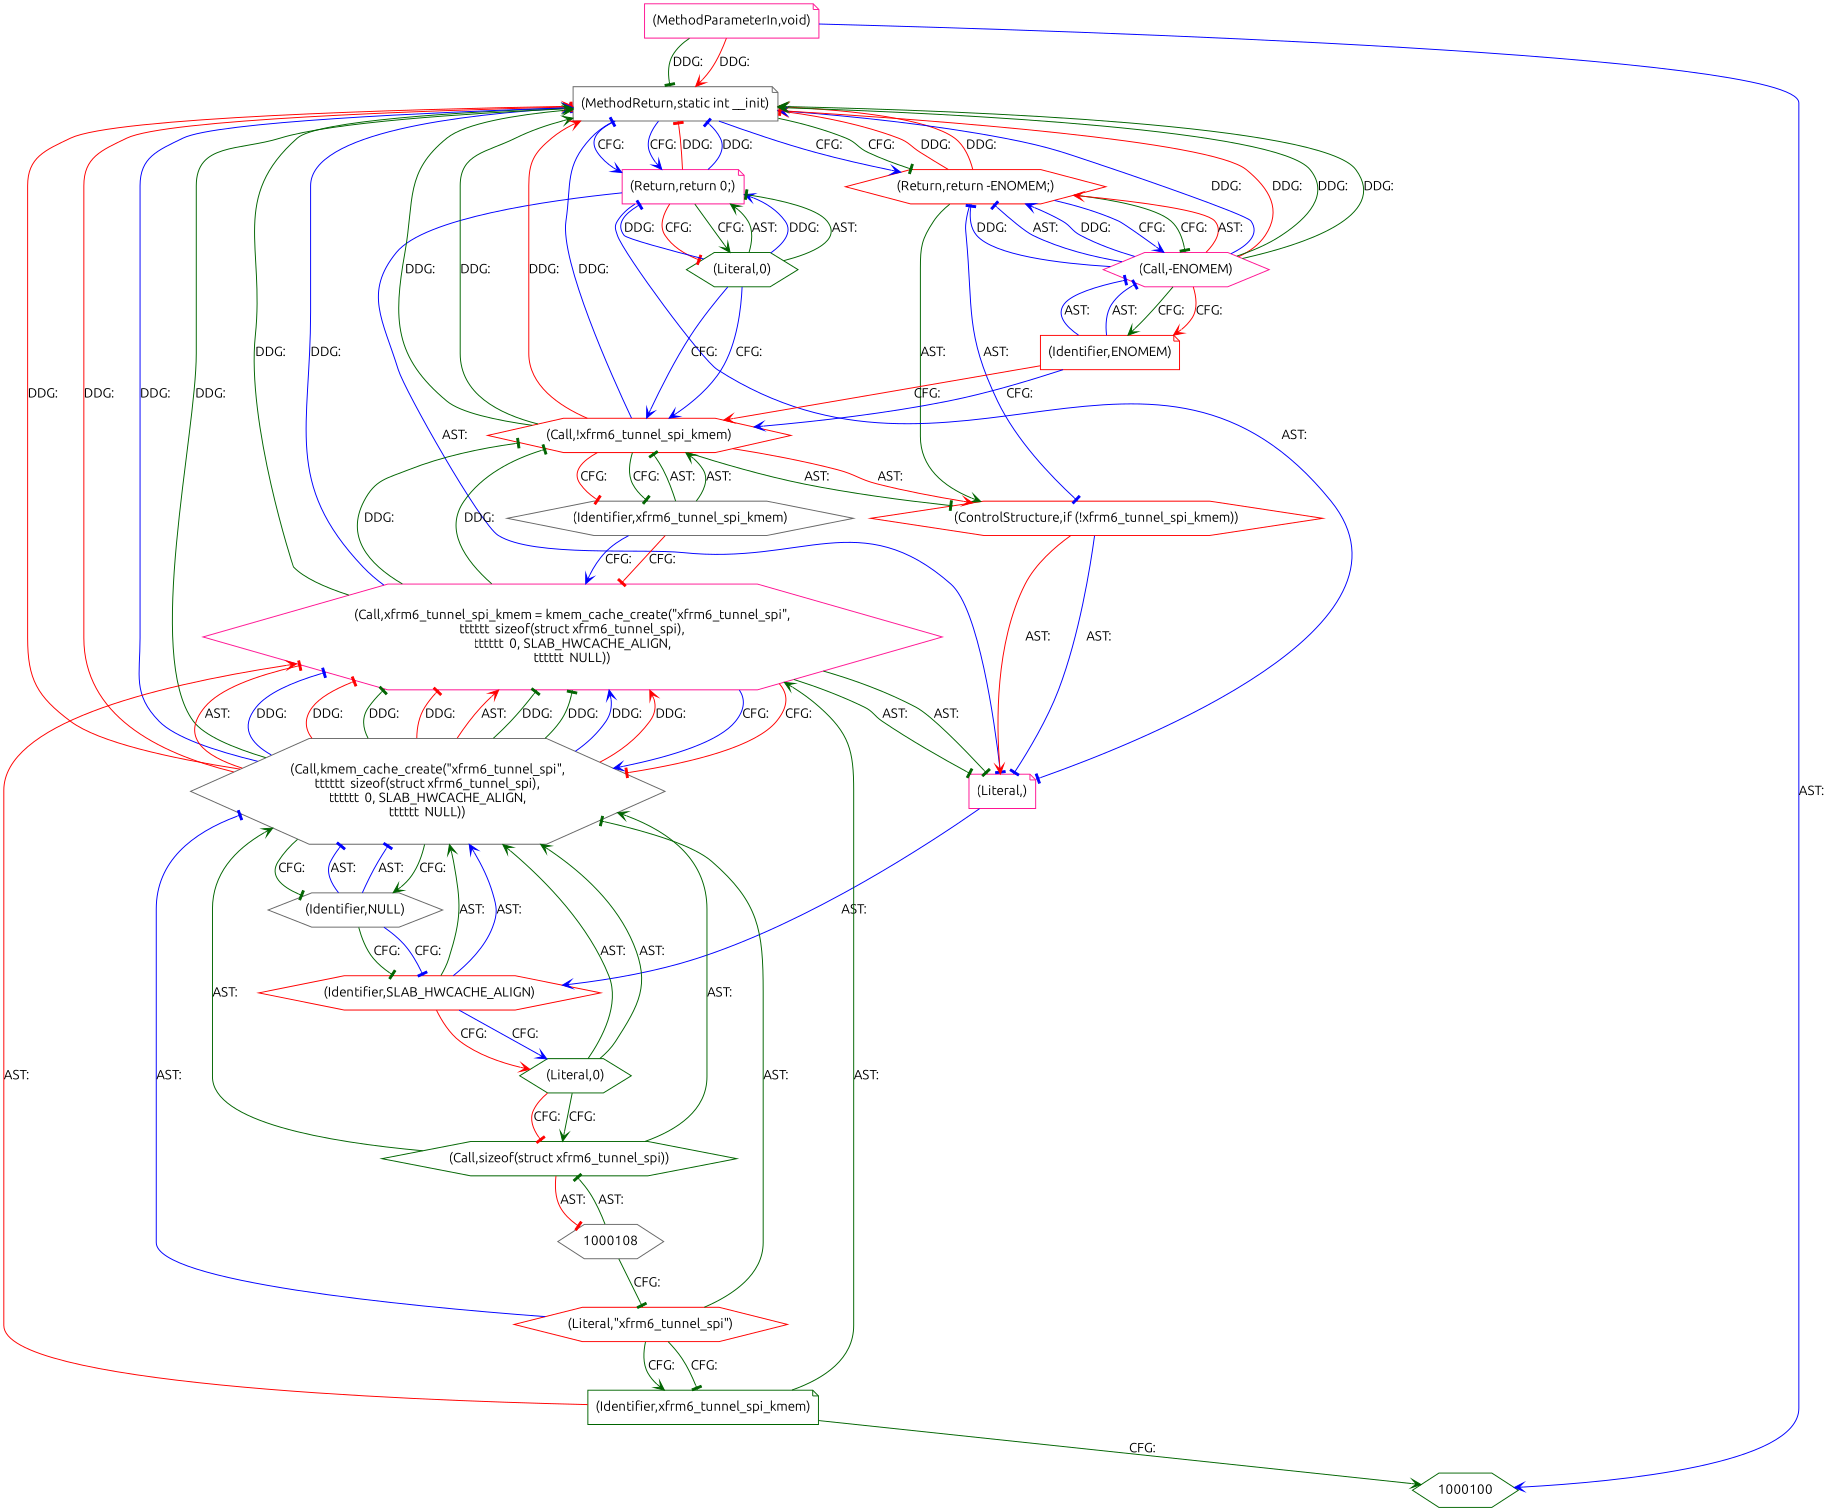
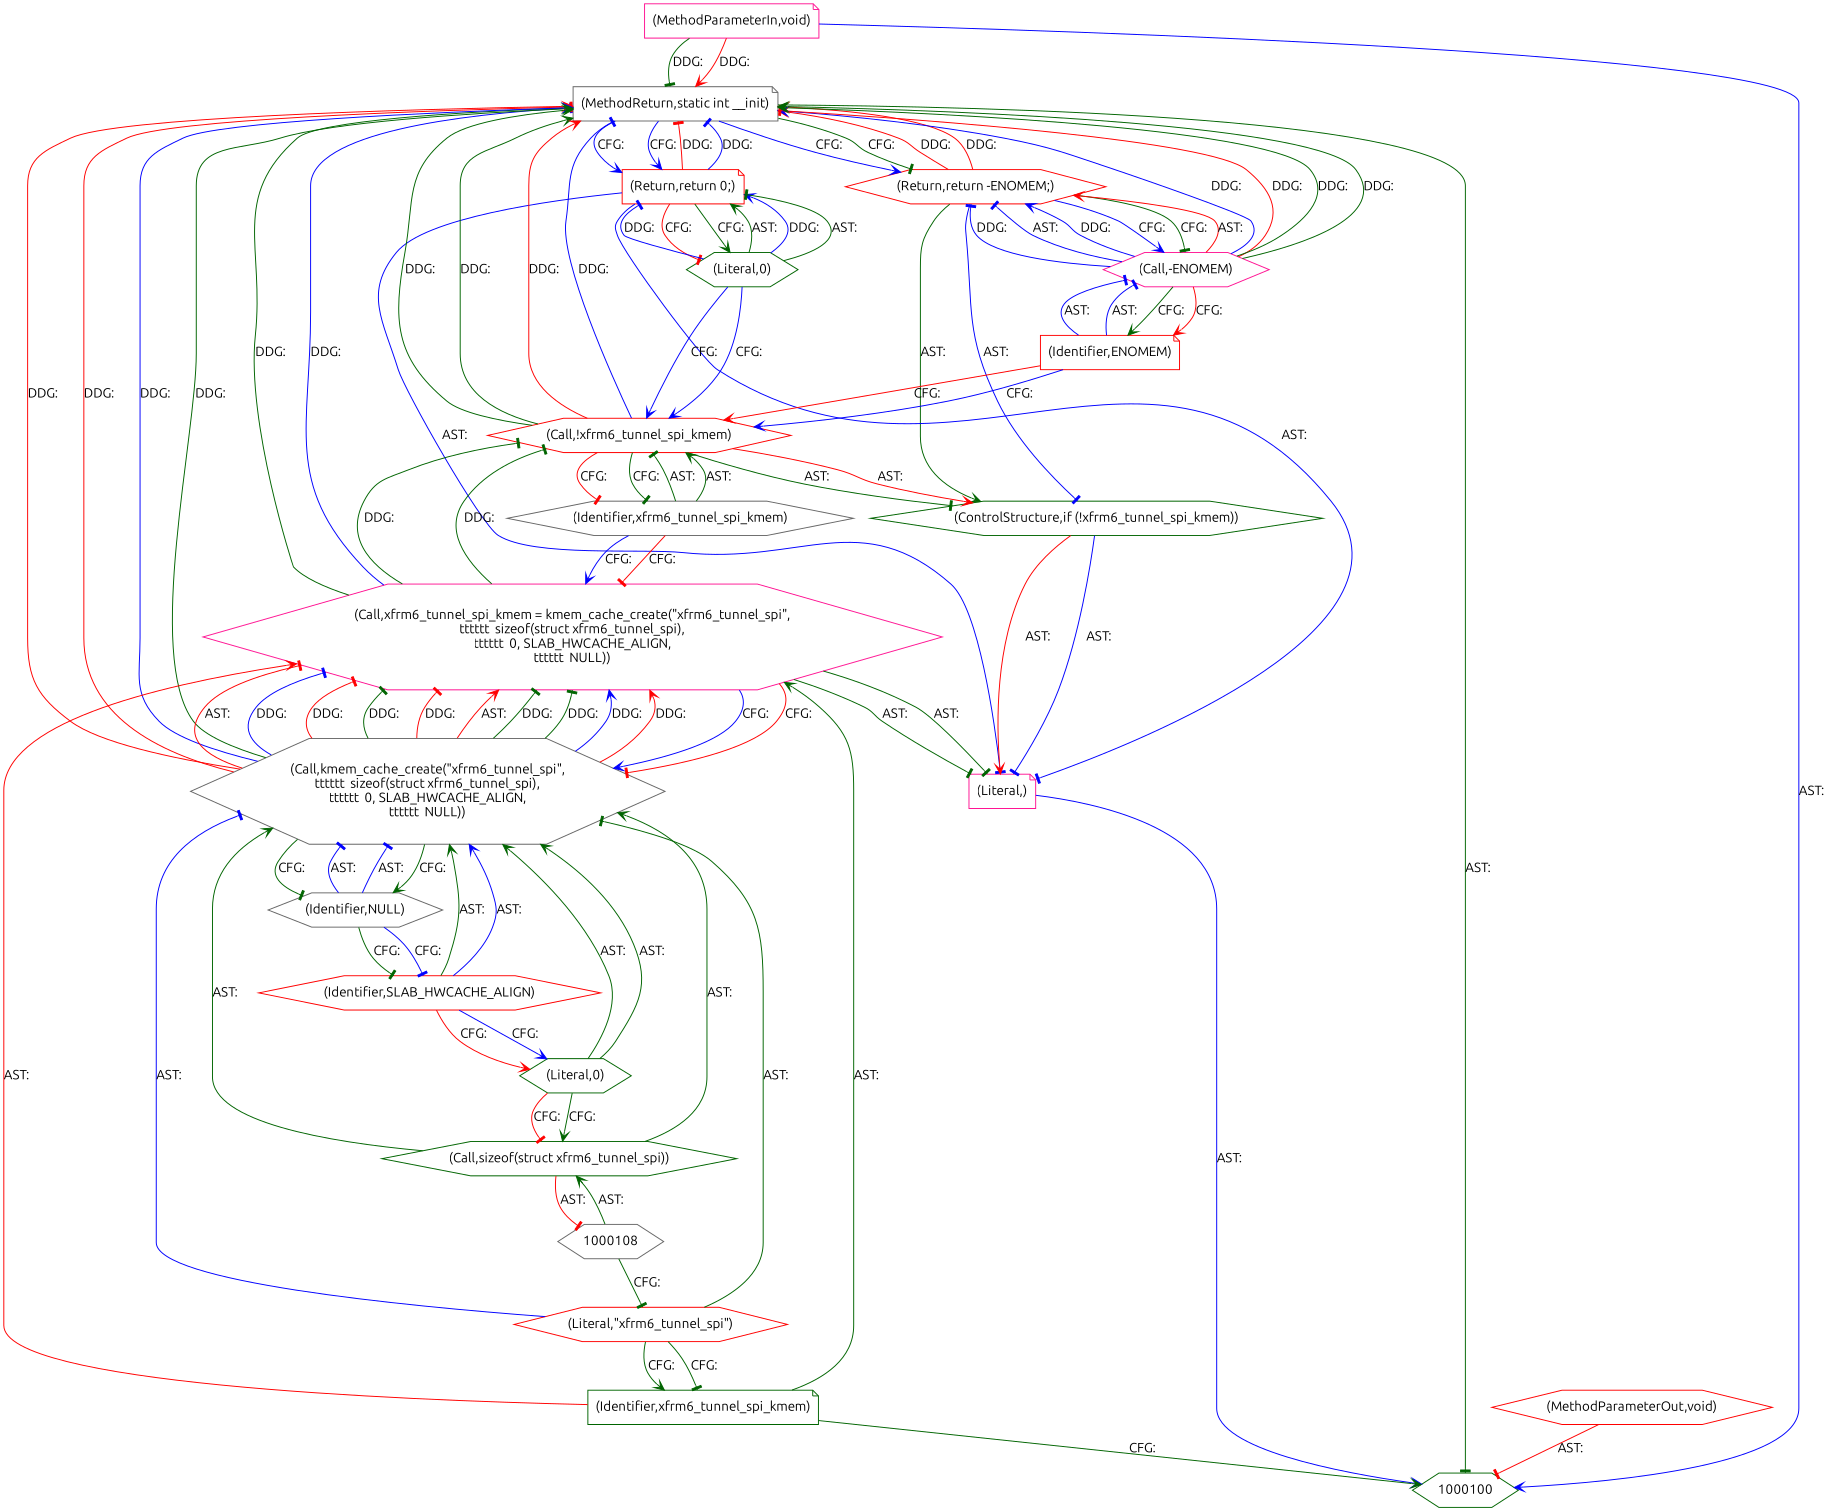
  digraph {
    fontname=Ubuntu
    node [color=red fontname=Ubuntu shape=hexagon]
    edge [arrowhead=vee color=darkgreen fontname=Ubuntu]
    n1 [color=gray40 label="(MethodReturn,static int __init)" shape=note]
    n2 [label="(Return,return -ENOMEM;)"]
-   n3 [color=deeppink label="(Return,return 0;)" shape=note]
+   n3 [label="(Return,return 0;)" shape=note]
    1000100 [color=darkgreen]
-   n5 [label="(ControlStructure,if (!xfrm6_tunnel_spi_kmem))"]
+   n5 [color=darkgreen label="(ControlStructure,if (!xfrm6_tunnel_spi_kmem))"]
    n6 [color=deeppink label="(Call,-ENOMEM)"]
    n7 [color=deeppink label="(Literal,)" shape=note]
    n8 [color=darkgreen label="(Literal,0)"]
    n9 [color=deeppink label="(MethodParameterIn,void)" shape=note]
+   n10 [label="(MethodParameterOut,void)"]
    n11 [color=deeppink label="(Call,xfrm6_tunnel_spi_kmem = kmem_cache_create(\"xfrm6_tunnel_spi\",\n\t\t\t\t\t\t  sizeof(struct xfrm6_tunnel_spi),\n\t\t\t\t\t\t  0, SLAB_HWCACHE_ALIGN,\n\t\t\t\t\t\t  NULL))"]
    n12 [color=gray40 label="(Call,kmem_cache_create(\"xfrm6_tunnel_spi\",\n\t\t\t\t\t\t  sizeof(struct xfrm6_tunnel_spi),\n\t\t\t\t\t\t  0, SLAB_HWCACHE_ALIGN,\n\t\t\t\t\t\t  NULL))"]
    n13 [label="(Call,!xfrm6_tunnel_spi_kmem)"]
    n14 [color=gray40 label="(Identifier,NULL)"]
    n15 [color=gray40 label="(Identifier,xfrm6_tunnel_spi_kmem)"]
    n16 [color=darkgreen label="(Identifier,xfrm6_tunnel_spi_kmem)" shape=note]
    n17 [label="(Identifier,SLAB_HWCACHE_ALIGN)"]
    n18 [label="(Literal,\"xfrm6_tunnel_spi\")"]
    n19 [color=darkgreen label="(Call,sizeof(struct xfrm6_tunnel_spi))"]
    1000108 [color=gray40]
    n21 [color=darkgreen label="(Literal,0)"]
    n22 [label="(Identifier,ENOMEM)" shape=note]
    n1 -> n2 [color=blue label="CFG: "]
    n1 -> n2 [arrowhead=tee label="CFG: "]
    n1 -> n3 [color=blue label="CFG: "]
    n1 -> n3 [color=blue label="CFG: "]
+   n1 -> 1000100 [arrowhead=tee label="AST: "]
    n2 -> n1 [color=red label="DDG: "]
    n2 -> n1 [color=red label="DDG: "]
    n2 -> n5 [label="AST: "]
    n2 -> n5 [arrowhead=tee color=blue label="AST: "]
    n2 -> n6 [color=blue label="CFG: "]
    n2 -> n6 [arrowhead=tee label="CFG: "]
    n3 -> n1 [arrowhead=tee color=red label="DDG: "]
    n3 -> n1 [arrowhead=tee color=blue label="DDG: "]
    n3 -> n7 [arrowhead=tee color=blue label="AST: "]
    n3 -> n7 [arrowhead=tee color=blue label="AST: "]
    n3 -> n8 [arrowhead=tee color=red label="CFG: "]
    n3 -> n8 [label="CFG: "]
    n5 -> n7 [arrowhead=tee color=blue label="AST: "]
    n5 -> n7 [color=red label="AST: "]
    n6 -> n1 [color=blue label="DDG: "]
    n6 -> n1 [arrowhead=tee color=red label="DDG: "]
    n6 -> n1 [label="DDG: "]
    n6 -> n1 [label="DDG: "]
    n6 -> n2 [color=red label="AST: "]
    n6 -> n2 [arrowhead=tee color=blue label="DDG: "]
    n6 -> n2 [arrowhead=tee color=blue label="AST: "]
    n6 -> n2 [color=blue label="DDG: "]
    n6 -> n22 [label="CFG: "]
    n6 -> n22 [color=red label="CFG: "]
-   n7 -> n17 [color=blue label="AST: "]
+   n7 -> 1000100 [color=blue label="AST: "]
    n8 -> n3 [label="AST: "]
    n8 -> n3 [color=blue label="DDG: "]
    n8 -> n3 [arrowhead=tee label="AST: "]
    n8 -> n3 [arrowhead=tee color=blue label="DDG: "]
    n8 -> n13 [color=blue label="CFG: "]
    n8 -> n13 [color=blue label="CFG: "]
    n9 -> n1 [color=red label="DDG: "]
    n9 -> n1 [arrowhead=tee label="DDG: "]
    n9 -> 1000100 [color=blue label="AST: "]
+   n10 -> 1000100 [arrowhead=tee color=red label="AST: "]
    n11 -> n1 [label="DDG: "]
    n11 -> n1 [arrowhead=tee color=blue label="DDG: "]
    n11 -> n7 [arrowhead=tee label="AST: "]
    n11 -> n7 [arrowhead=tee label="AST: "]
    n11 -> n12 [color=blue label="CFG: "]
    n11 -> n12 [arrowhead=tee color=red label="CFG: "]
    n11 -> n13 [arrowhead=tee label="DDG: "]
    n11 -> n13 [arrowhead=tee label="DDG: "]
    n12 -> n1 [color=red label="DDG: "]
    n12 -> n1 [arrowhead=tee color=red label="DDG: "]
    n12 -> n1 [color=blue label="DDG: "]
    n12 -> n1 [label="DDG: "]
    n12 -> n11 [arrowhead=tee color=red label="AST: "]
    n12 -> n11 [arrowhead=tee color=blue label="DDG: "]
    n12 -> n11 [arrowhead=tee color=red label="DDG: "]
    n12 -> n11 [arrowhead=tee label="DDG: "]
    n12 -> n11 [arrowhead=tee color=red label="DDG: "]
    n12 -> n11 [color=red label="AST: "]
    n12 -> n11 [arrowhead=tee label="DDG: "]
    n12 -> n11 [arrowhead=tee label="DDG: "]
    n12 -> n11 [color=blue label="DDG: "]
    n12 -> n11 [color=red label="DDG: "]
    n12 -> n14 [label="CFG: "]
    n12 -> n14 [arrowhead=tee label="CFG: "]
    n13 -> n1 [label="DDG: "]
    n13 -> n1 [label="DDG: "]
    n13 -> n1 [color=red label="DDG: "]
    n13 -> n1 [arrowhead=tee color=blue label="DDG: "]
    n13 -> n5 [color=red label="AST: "]
    n13 -> n5 [arrowhead=tee label="AST: "]
    n13 -> n15 [arrowhead=tee color=red label="CFG: "]
    n13 -> n15 [arrowhead=tee label="CFG: "]
    n14 -> n12 [arrowhead=tee color=blue label="AST: "]
    n14 -> n12 [arrowhead=tee color=blue label="AST: "]
    n14 -> n17 [arrowhead=tee label="CFG: "]
    n14 -> n17 [arrowhead=tee color=blue label="CFG: "]
    n15 -> n11 [arrowhead=tee color=red label="CFG: "]
    n15 -> n11 [color=blue label="CFG: "]
    n15 -> n13 [arrowhead=tee label="AST: "]
    n15 -> n13 [label="AST: "]
    n16 -> 1000100 [label="CFG: "]
    n16 -> n11 [label="AST: "]
    n16 -> n11 [color=red label="AST: "]
    n17 -> n12 [label="AST: "]
    n17 -> n12 [color=blue label="AST: "]
    n17 -> n21 [color=blue label="CFG: "]
    n17 -> n21 [color=red label="CFG: "]
    n18 -> n12 [arrowhead=tee label="AST: "]
    n18 -> n12 [arrowhead=tee color=blue label="AST: "]
    n18 -> n16 [arrowhead=tee label="CFG: "]
    n18 -> n16 [label="CFG: "]
    n19 -> n12 [label="AST: "]
    n19 -> n12 [label="AST: "]
    n19 -> 1000108 [arrowhead=tee color=red label="AST: "]
    1000108 -> n18 [arrowhead=tee label="CFG: "]
-   1000108 -> n19 [arrowhead=tee label="AST: "]
+   1000108 -> n19 [label="AST: "]
    n21 -> n12 [label="AST: "]
    n21 -> n12 [label="AST: "]
    n21 -> n19 [arrowhead=tee color=red label="CFG: "]
    n21 -> n19 [label="CFG: "]
    n22 -> n6 [arrowhead=tee color=blue label="AST: "]
    n22 -> n6 [arrowhead=tee color=blue label="AST: "]
    n22 -> n13 [color=red label="CFG: "]
    n22 -> n13 [color=blue label="CFG: "]
  }
